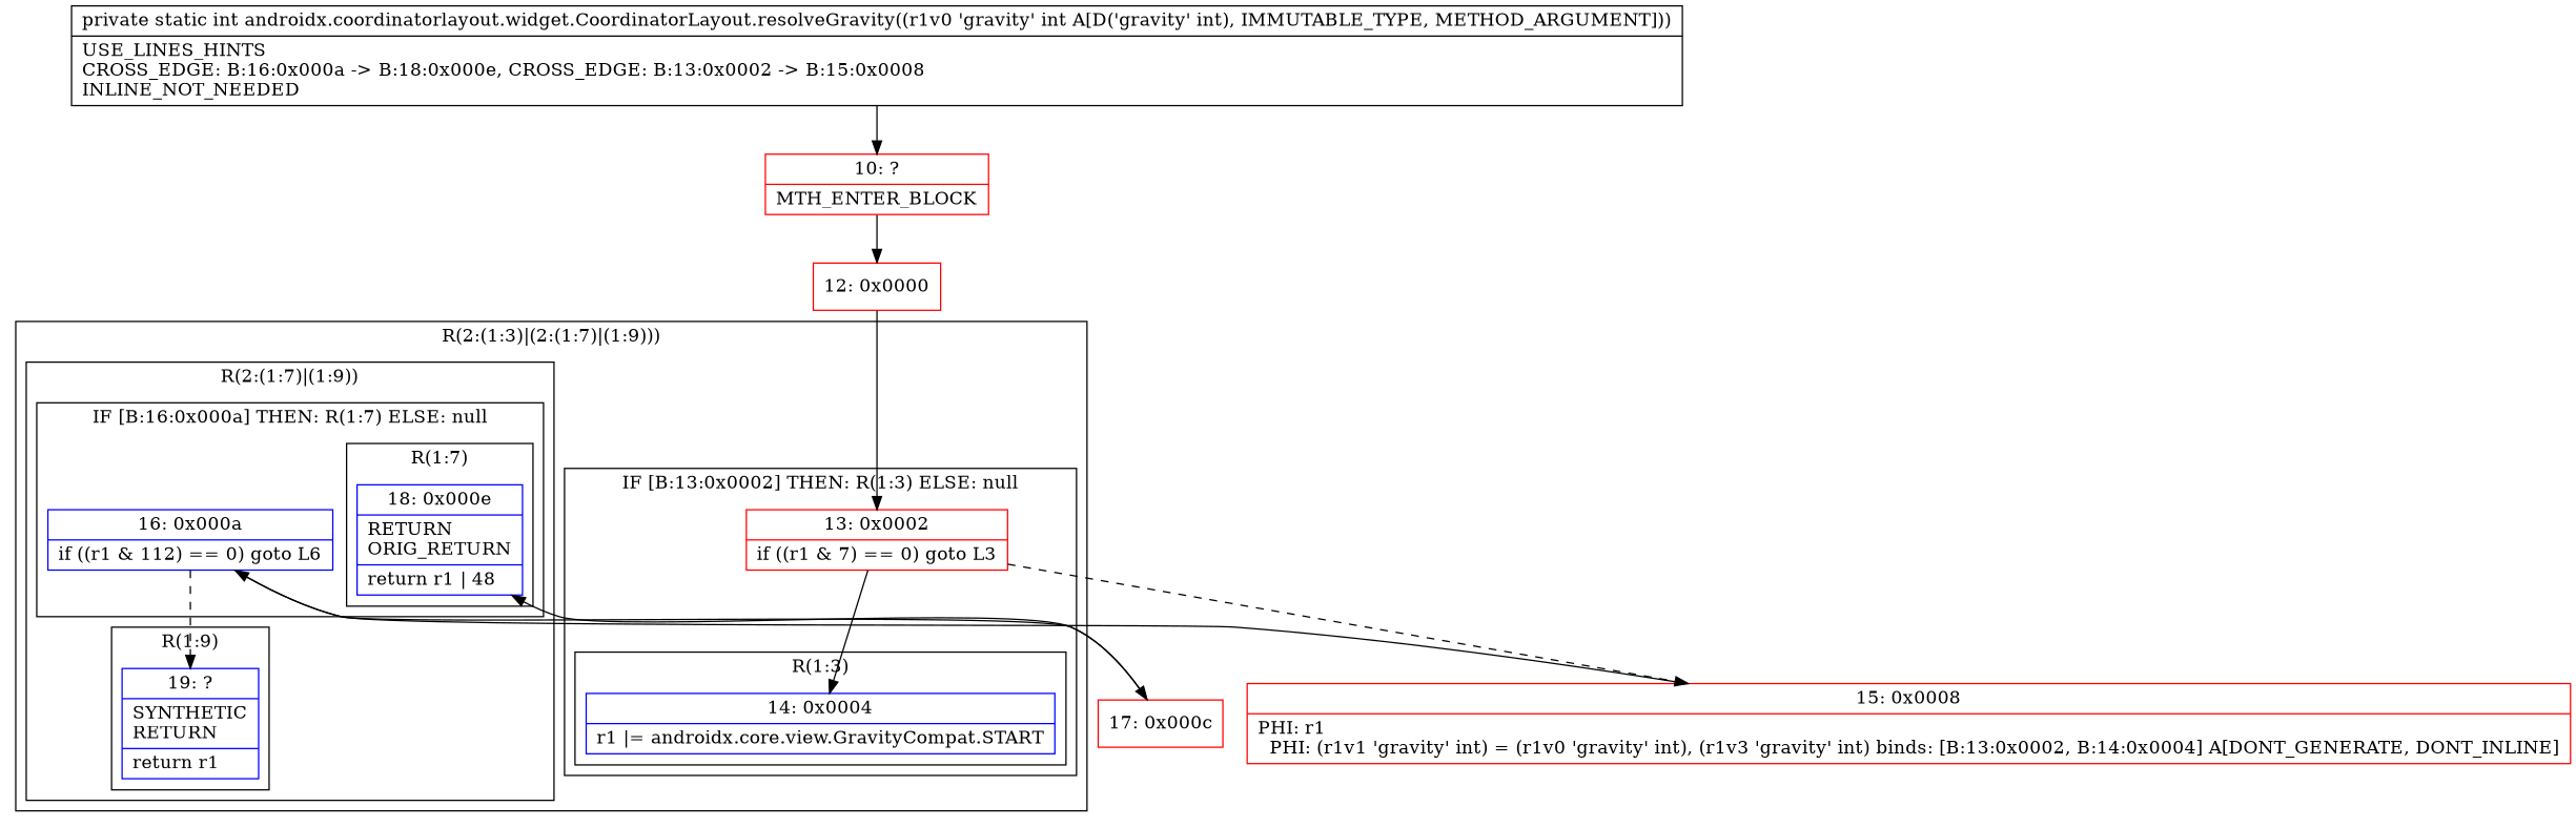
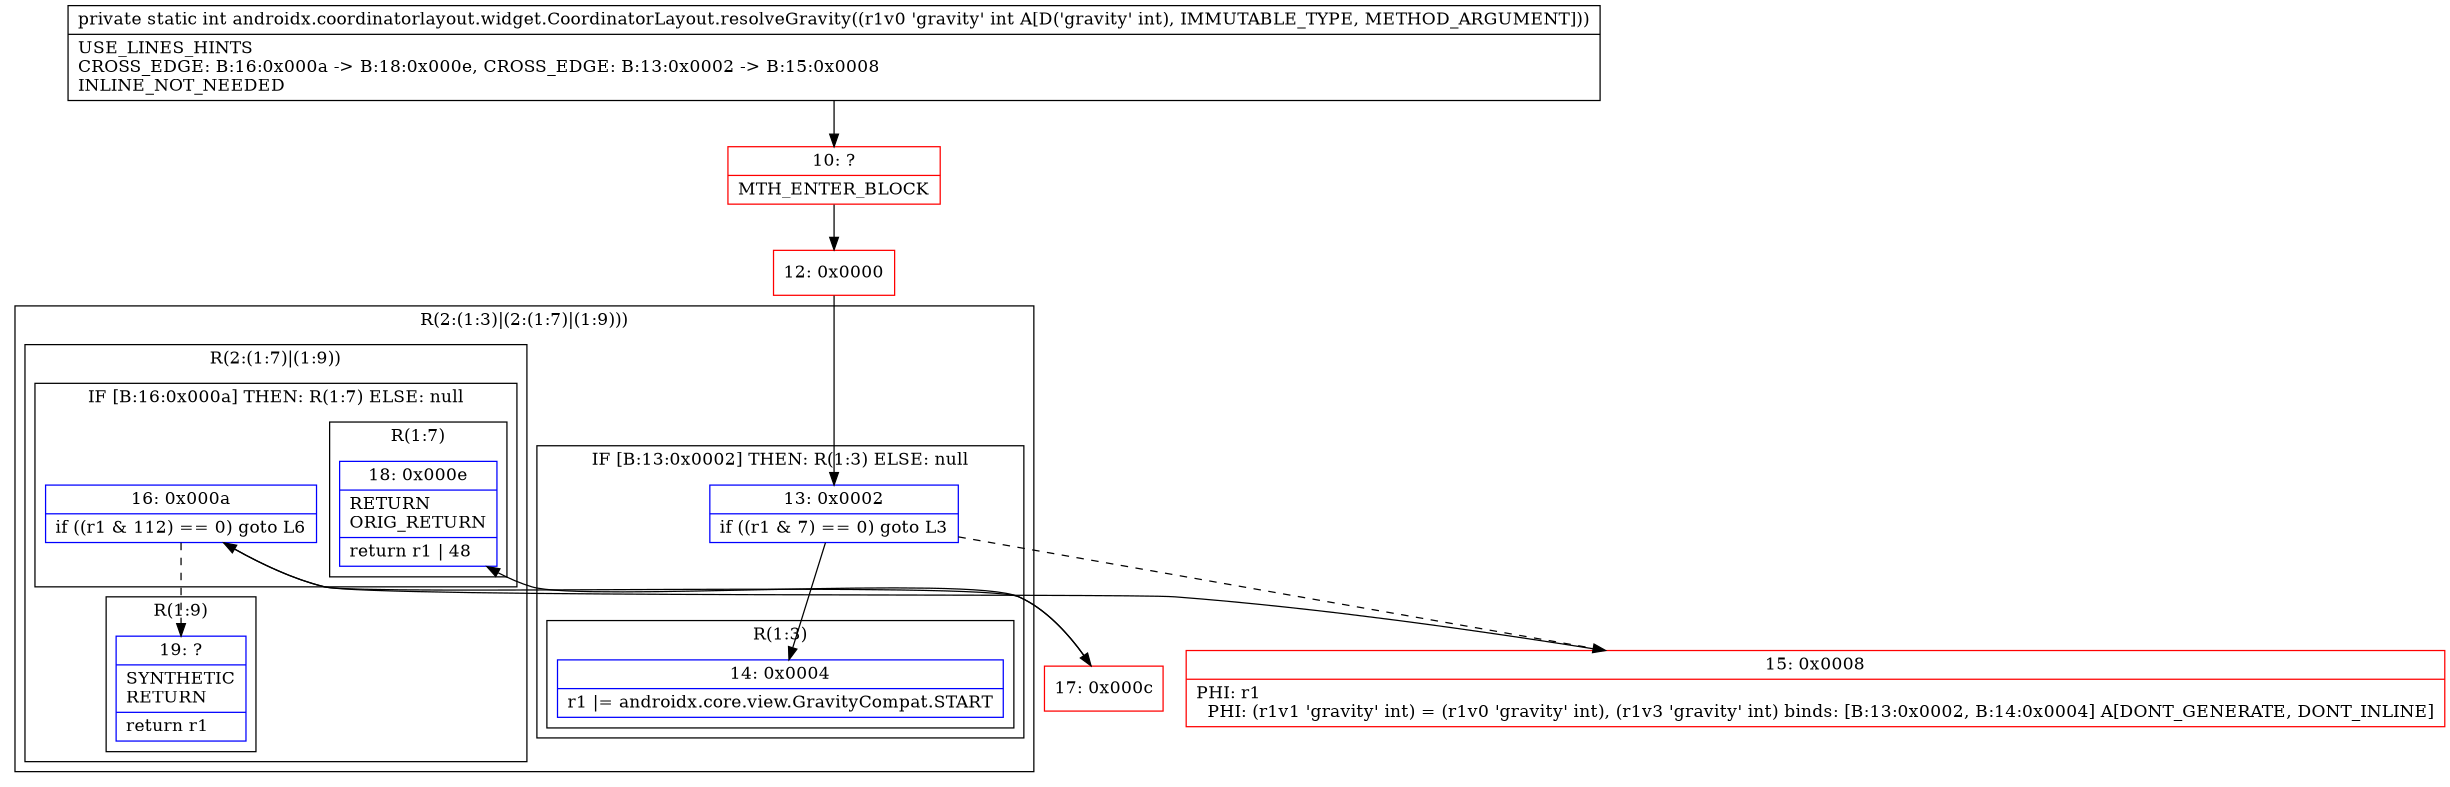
  digraph {
    node [color=blue shape=record]
    n1 [label="{14\:\ 0x0004|r1 \|= androidx.core.view.GravityCompat.START\l}"]
-   n2 [color=red label="{13\:\ 0x0002|if ((r1 & 7) == 0) goto L3\l}"]
+   n2 [label="{13\:\ 0x0002|if ((r1 & 7) == 0) goto L3\l}"]
    n3 [label="{18\:\ 0x000e|RETURN\lORIG_RETURN\l|return r1 \| 48\l}"]
    n4 [label="{16\:\ 0x000a|if ((r1 & 112) == 0) goto L6\l}"]
    n5 [label="{19\:\ ?|SYNTHETIC\lRETURN\l|return r1\l}"]
    n6 [color=red label="{15\:\ 0x0008|PHI: r1 \l  PHI: (r1v1 'gravity' int) = (r1v0 'gravity' int), (r1v3 'gravity' int) binds: [B:13:0x0002, B:14:0x0004] A[DONT_GENERATE, DONT_INLINE]\l}"]
    n7 [color=red label="{17\:\ 0x000c}"]
    n8 [color=red label="{10\:\ ?|MTH_ENTER_BLOCK\l}"]
    n9 [color=red label="{12\:\ 0x0000}"]
    n10 [label="{private static int androidx.coordinatorlayout.widget.CoordinatorLayout.resolveGravity((r1v0 'gravity' int A[D('gravity' int), IMMUTABLE_TYPE, METHOD_ARGUMENT]))  | USE_LINES_HINTS\lCROSS_EDGE: B:16:0x000a \-\> B:18:0x000e, CROSS_EDGE: B:13:0x0002 \-\> B:15:0x0008\lINLINE_NOT_NEEDED\l}" color=""]
    subgraph cluster_1 {
      label="R(2:(1:3)|(2:(1:7)|(1:9)))"
      subgraph cluster_2 {
        label="IF [B:13:0x0002] THEN: R(1:3) ELSE: null"
        n2
        subgraph cluster_3 {
          label="R(1:3)"
          n1
        }
      }
      subgraph cluster_4 {
        label="R(2:(1:7)|(1:9))"
        subgraph cluster_5 {
          label="IF [B:16:0x000a] THEN: R(1:7) ELSE: null"
          n4
          subgraph cluster_6 {
            label="R(1:7)"
            n3
          }
        }
        subgraph cluster_7 {
          label="R(1:9)"
          n5
        }
      }
    }
    n2 -> n1
    n2 -> n6 [style=dashed]
    n4 -> n5 [style=dashed]
    n4 -> n7
    n6 -> n4
    n7 -> n3
    n8 -> n9
    n9 -> n2
    n10 -> n8
  }
